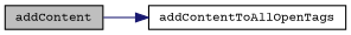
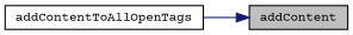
  digraph {
    rankdir=LR
    fontname="Courier Prime"
    node [color=black fontname="Courier Prime" fontsize=10 shape=record style=filled]
    n1 [fillcolor=grey75 fontcolor=black height=0.2 label=addContent width=0.4]
    n2 [fillcolor=white height=0.2 label=addContentToAllOpenTags width=0.4]
-   n1 -> n2 [color=midnightblue fontname="Courier Prime" fontsize=10 labelfontname=Helvetica labelfontsize=10 style=solid]
+   n2 -> n1 [color=midnightblue fontname="Courier Prime" fontsize=10 labelfontname=Helvetica labelfontsize=10 style=solid]
  }
